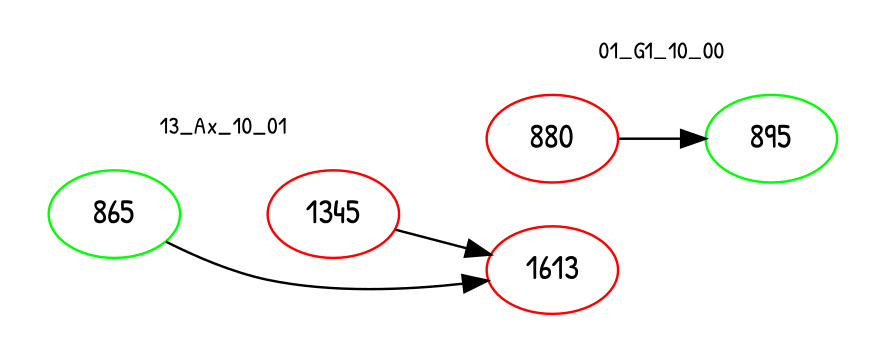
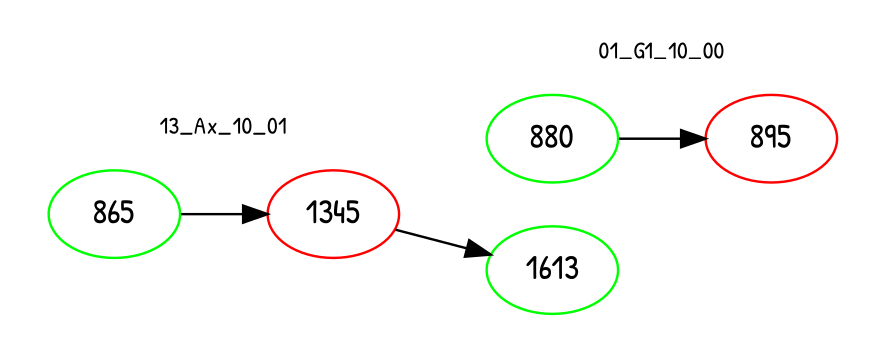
  digraph {
    fontname="Patrick Hand"
    rankdir=LR
    node [color=green fontname="Patrick Hand"]
    edge [color=black fontname="Patrick Hand"]
    n1 [label=865]
    n2 [color=red label=1345]
-   n3 [color=red label=880]
-   n4 [color=red label=1613]
-   n5 [label=895]
+   n3 [label=880]
+   n4 [label=1613]
+   n5 [color=red label=895]
    subgraph cluster_1 {
      color=white
      fontsize=10
      label="13_Ax_10_01"
      n1
      n2
    }
    subgraph cluster_2 {
      color=white
      fontsize=10
      label="01_G1_10_00"
      n3
      n4
      n5
    }
-   n1 -> n4
+   n1 -> n2
    n2 -> n4
    n3 -> n5
  }
